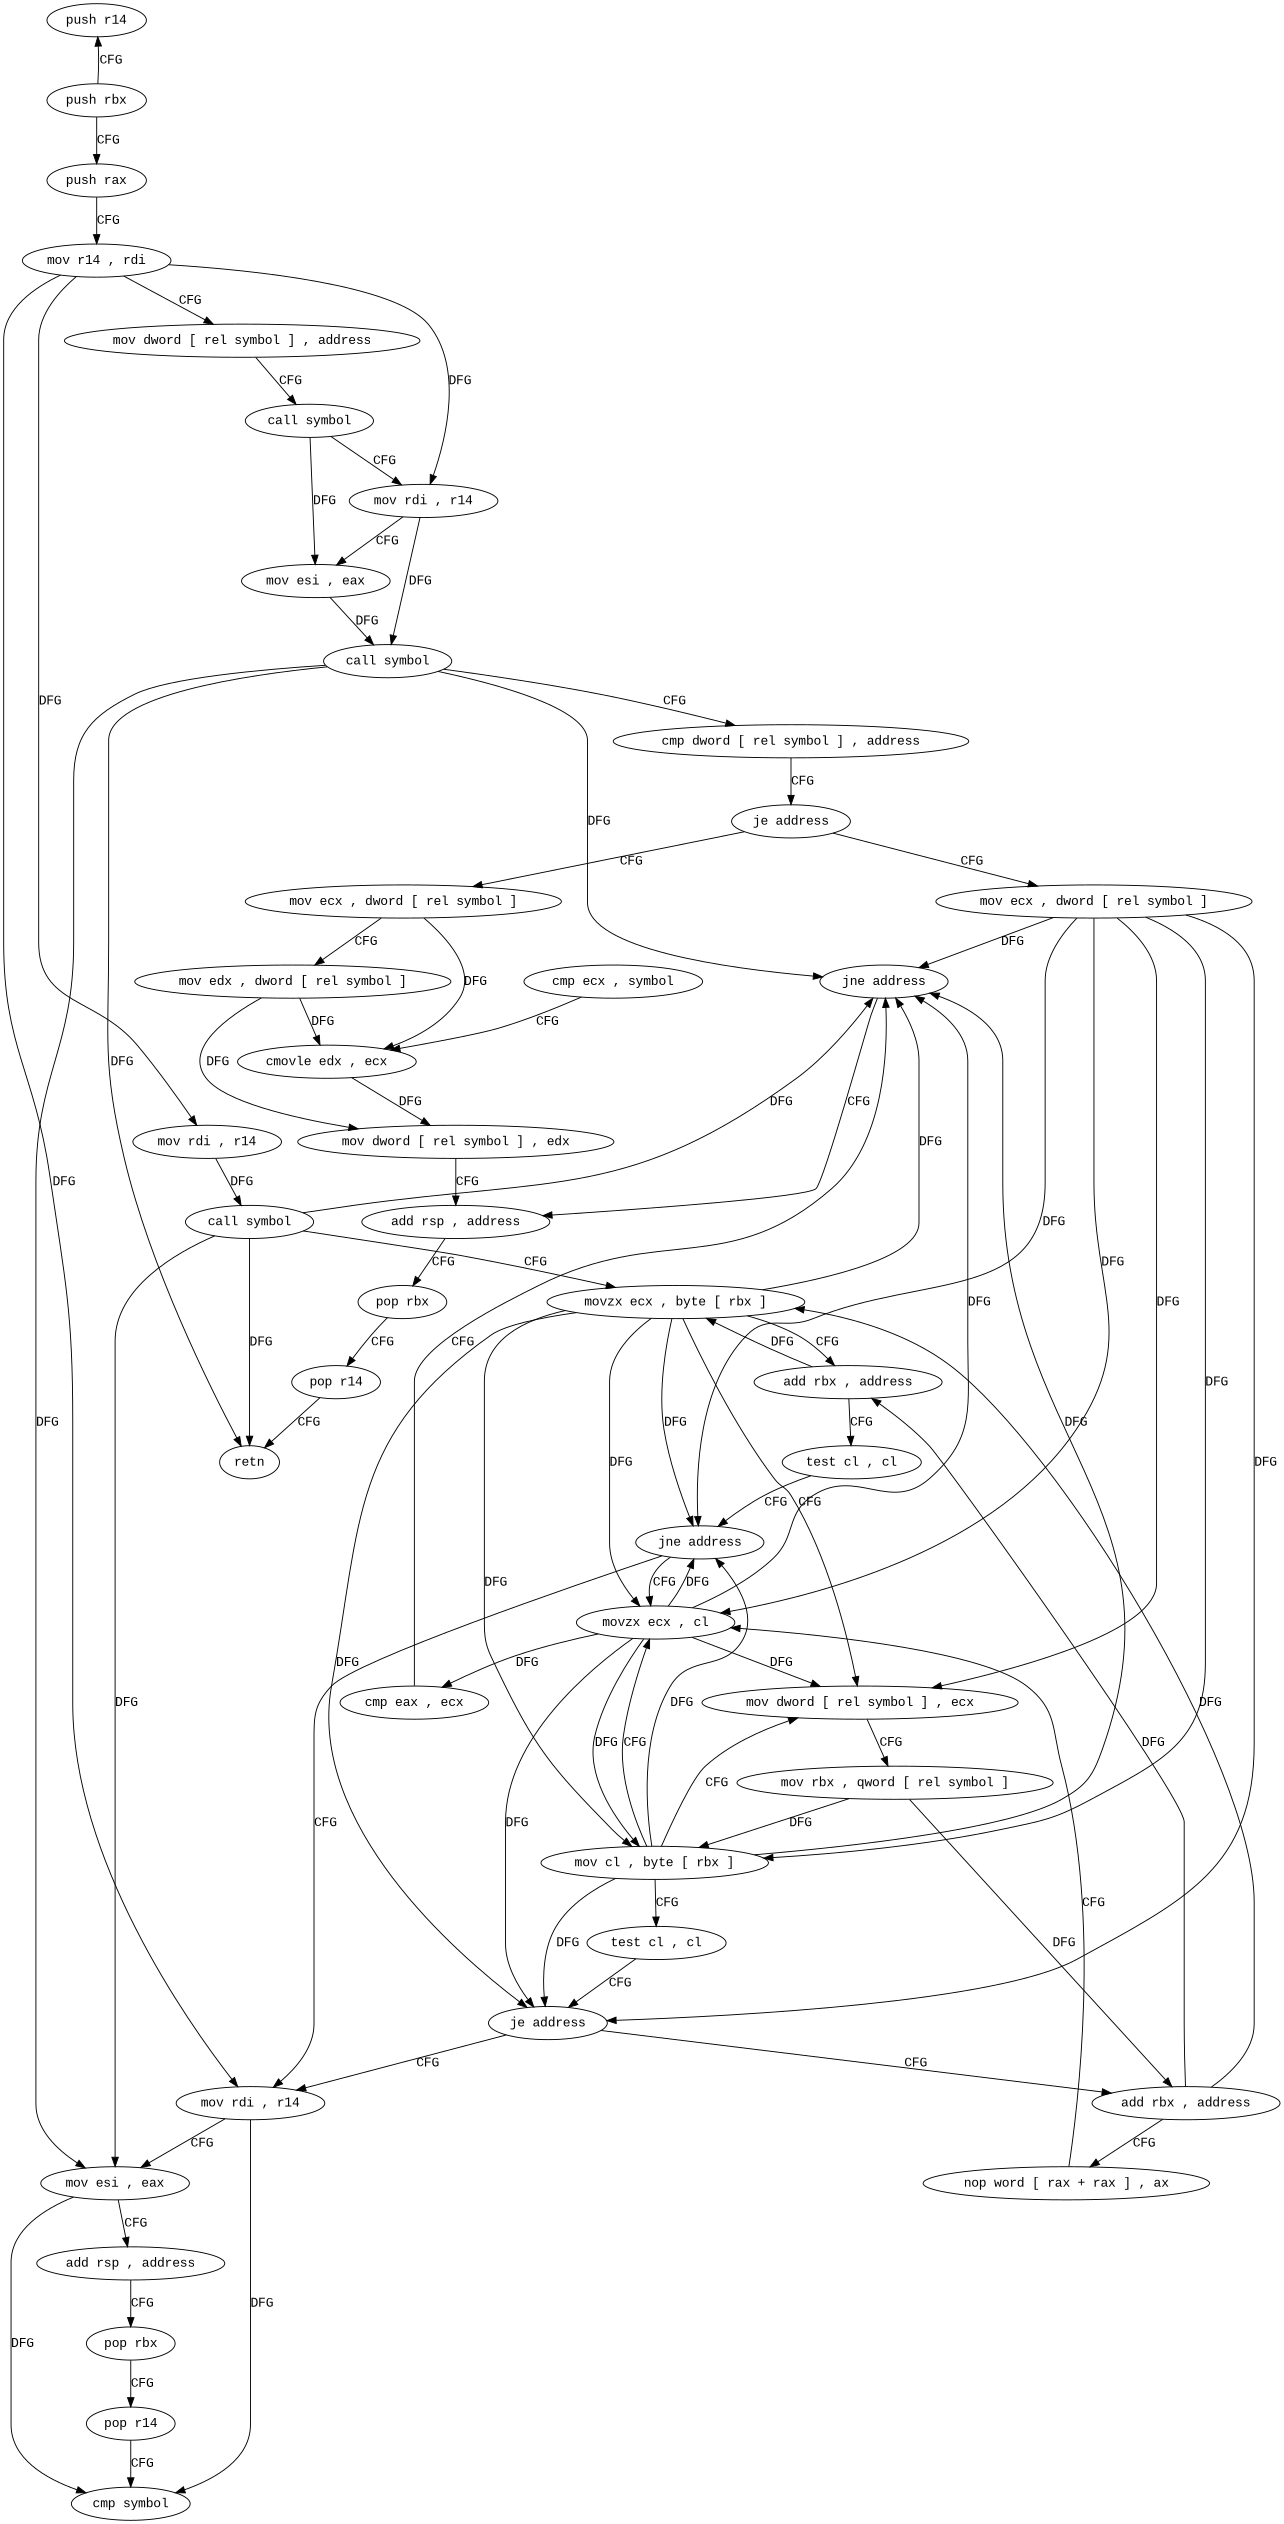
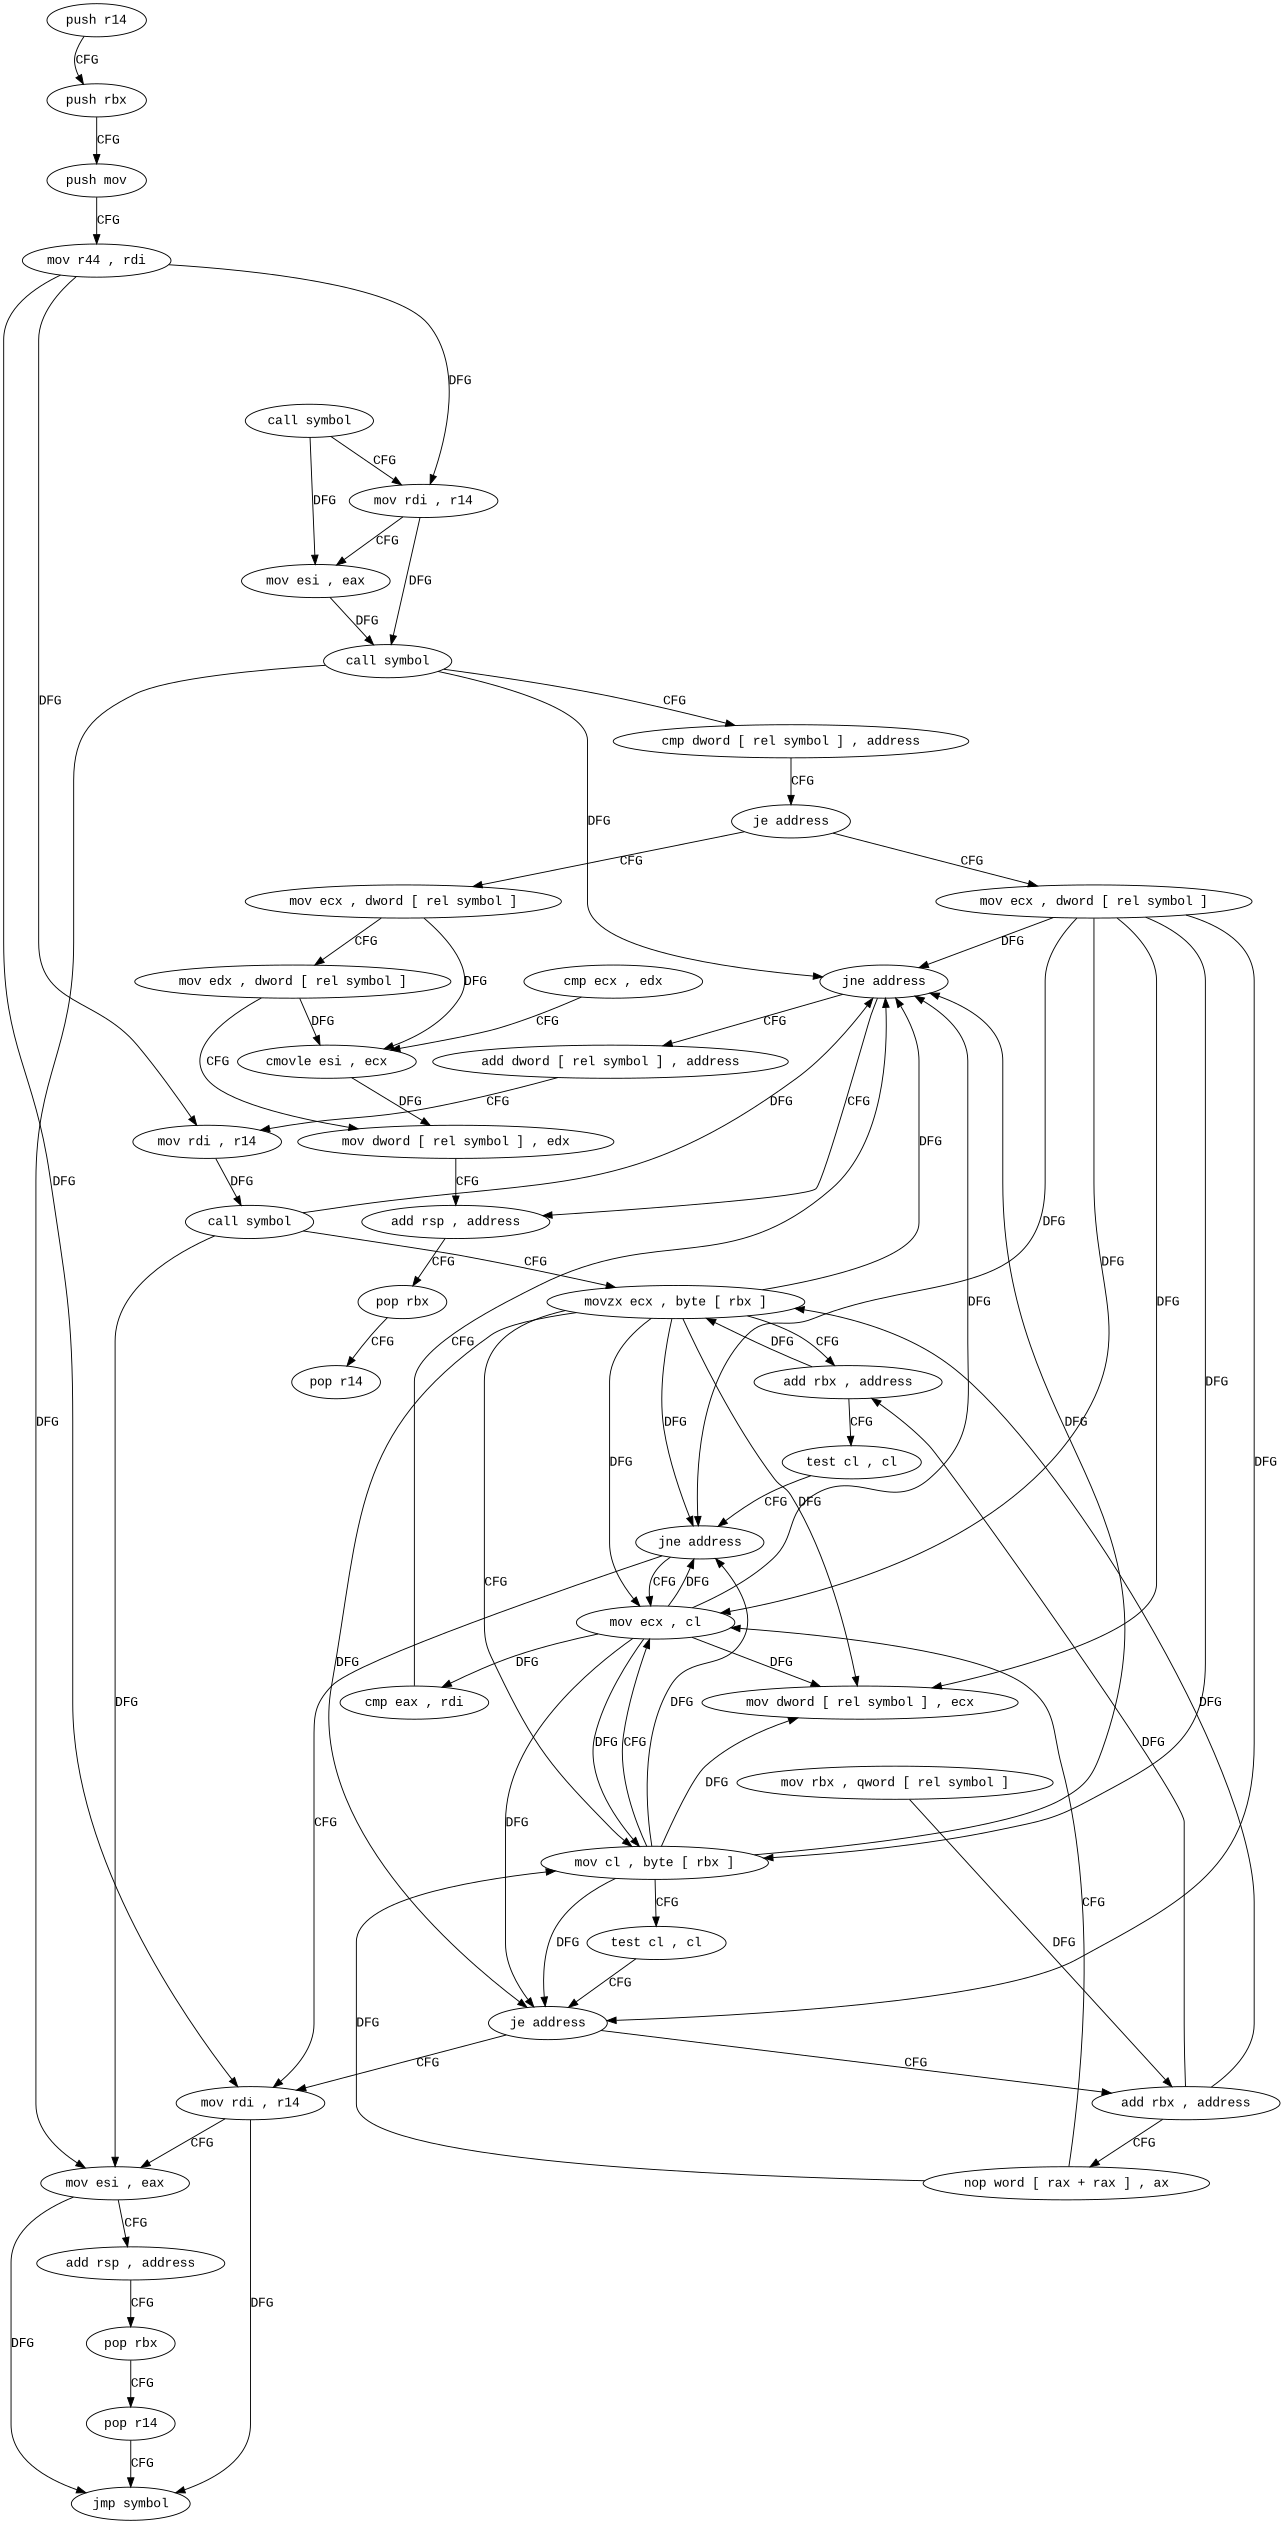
  digraph {
    fontname="Liberation Mono"
    node [fontname="Liberation Mono"]
    edge [fontname="Liberation Mono"]
    n1 [label="push r14"]
    n2 [label="push rbx"]
-   n3 [label="push rax"]
-   n4 [label="mov r14 , rdi"]
-   n5 [label="mov dword [ rel symbol ] , address"]
+   n3 [label="push mov"]
+   n4 [label="mov r44 , rdi"]
    n6 [label="mov rdi , r14"]
    n7 [label="mov rdi , r14"]
    n8 [label="mov rdi , r14"]
    n9 [label="call symbol"]
    n10 [label="mov esi , eax"]
    n11 [label="call symbol"]
    n12 [label="mov esi , eax"]
-   n13 [label="cmp symbol"]
+   n13 [label="jmp symbol"]
    n14 [label="call symbol"]
    n15 [label="cmp dword [ rel symbol ] , address"]
-   n16 [label=retn]
    n17 [label="jne address"]
    n18 [label="je address"]
    n19 [label="add rsp , address"]
    n20 [label="add rsp , address"]
+   n21 [label="add dword [ rel symbol ] , address"]
    n22 [label="mov ecx , dword [ rel symbol ]"]
    n23 [label="mov ecx , dword [ rel symbol ]"]
    n24 [label="mov edx , dword [ rel symbol ]"]
-   n25 [label="cmovle edx , ecx"]
+   n25 [label="cmovle esi , ecx"]
    n26 [label="mov dword [ rel symbol ] , ecx"]
    n27 [label="mov cl , byte [ rbx ]"]
    n28 [label="je address"]
-   n29 [label="movzx ecx , cl"]
+   n29 [label="mov ecx , cl"]
    n30 [label="jne address"]
    n31 [label="mov dword [ rel symbol ] , edx"]
    n32 [label="mov rbx , qword [ rel symbol ]"]
    n33 [label="test cl , cl"]
    n34 [label="add rbx , address"]
-   n35 [label="cmp eax , ecx"]
-   n36 [label="cmp ecx , symbol"]
+   n35 [label="cmp eax , rdi"]
+   n36 [label="cmp ecx , edx"]
    n37 [label="pop rbx"]
    n38 [label="pop r14"]
    n39 [label="nop word [ rax + rax ] , ax"]
    n40 [label="movzx ecx , byte [ rbx ]"]
    n41 [label="add rbx , address"]
    n42 [label="test cl , cl"]
    n43 [label="pop rbx"]
    n44 [label="pop r14"]
-   n2 -> n1 [label=CFG]
+   n1 -> n2 [label=CFG]
    n2 -> n3 [label=CFG]
    n3 -> n4 [label=CFG]
-   n4 -> n5 [label=CFG]
    n4 -> n6 [label=DFG]
    n4 -> n7 [label=DFG]
    n4 -> n8 [label=DFG]
-   n5 -> n9 [label=CFG]
    n6 -> n10 [label=CFG]
    n6 -> n11 [label=DFG]
    n7 -> n12 [label=CFG]
    n7 -> n13 [label=DFG]
    n8 -> n14 [label=DFG]
    n9 -> n6 [label=CFG]
    n9 -> n10 [label=DFG]
    n10 -> n11 [label=DFG]
    n11 -> n12 [label=DFG]
    n11 -> n15 [label=CFG]
-   n11 -> n16 [label=DFG]
    n11 -> n17 [label=DFG]
    n12 -> n13 [label=DFG]
    n12 -> n19 [label=CFG]
    n14 -> n12 [label=DFG]
-   n14 -> n16 [label=DFG]
    n14 -> n17 [label=DFG]
    n14 -> n40 [label=CFG]
    n15 -> n18 [label=CFG]
    n17 -> n20 [label=CFG]
+   n17 -> n21 [label=CFG]
    n18 -> n22 [label=CFG]
    n18 -> n23 [label=CFG]
    n19 -> n43 [label=CFG]
    n20 -> n37 [label=CFG]
+   n21 -> n8 [label=CFG]
    n22 -> n24 [label=CFG]
    n22 -> n25 [label=DFG]
    n23 -> n17 [label=DFG]
    n23 -> n26 [label=DFG]
    n23 -> n27 [label=DFG]
    n23 -> n28 [label=DFG]
    n23 -> n29 [label=DFG]
    n23 -> n30 [label=DFG]
    n24 -> n25 [label=DFG]
-   n24 -> n31 [label=DFG]
+   n24 -> n31 [label=CFG]
    n25 -> n31 [label=DFG]
-   n26 -> n32 [label=CFG]
    n27 -> n17 [label=DFG]
-   n27 -> n26 [label=CFG]
+   n27 -> n26 [label=DFG]
    n27 -> n28 [label=DFG]
    n27 -> n29 [label=CFG]
    n27 -> n30 [label=DFG]
    n27 -> n33 [label=CFG]
    n28 -> n7 [label=CFG]
    n28 -> n34 [label=CFG]
    n29 -> n17 [label=DFG]
    n29 -> n26 [label=DFG]
    n29 -> n27 [label=DFG]
    n29 -> n28 [label=DFG]
    n29 -> n30 [label=DFG]
    n29 -> n35 [label=DFG]
    n30 -> n7 [label=CFG]
    n30 -> n29 [label=CFG]
    n31 -> n20 [label=CFG]
-   n32 -> n27 [label=DFG]
+   n39 -> n27 [label=DFG]
    n32 -> n34 [label=DFG]
    n33 -> n28 [label=CFG]
    n34 -> n39 [label=CFG]
    n34 -> n40 [label=DFG]
    n34 -> n41 [label=DFG]
    n35 -> n17 [label=CFG]
    n36 -> n25 [label=CFG]
    n37 -> n38 [label=CFG]
-   n38 -> n16 [label=CFG]
    n39 -> n29 [label=CFG]
    n40 -> n17 [label=DFG]
-   n40 -> n26 [label=CFG]
-   n40 -> n27 [label=DFG]
+   n40 -> n26 [label=DFG]
+   n40 -> n27 [label=CFG]
    n40 -> n28 [label=DFG]
    n40 -> n29 [label=DFG]
    n40 -> n30 [label=DFG]
    n40 -> n41 [label=CFG]
    n41 -> n40 [label=DFG]
    n41 -> n42 [label=CFG]
    n42 -> n30 [label=CFG]
    n43 -> n44 [label=CFG]
    n44 -> n13 [label=CFG]
  }
